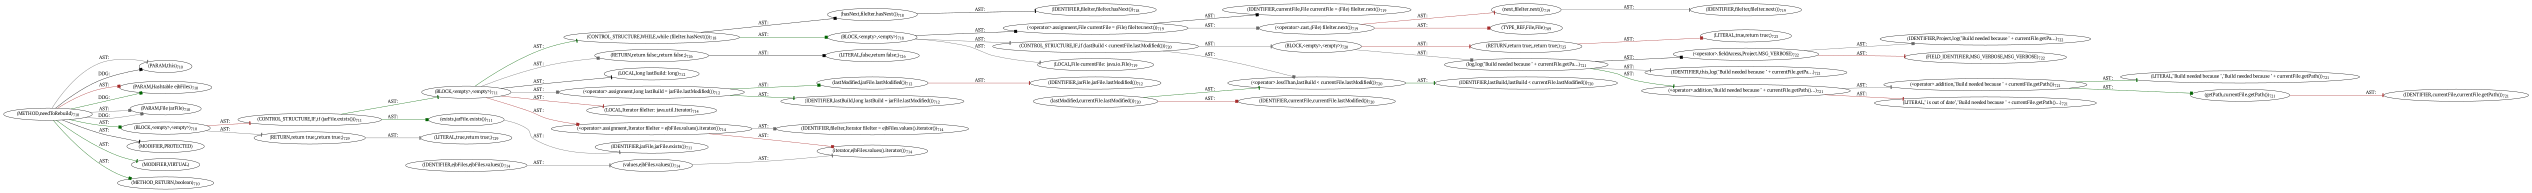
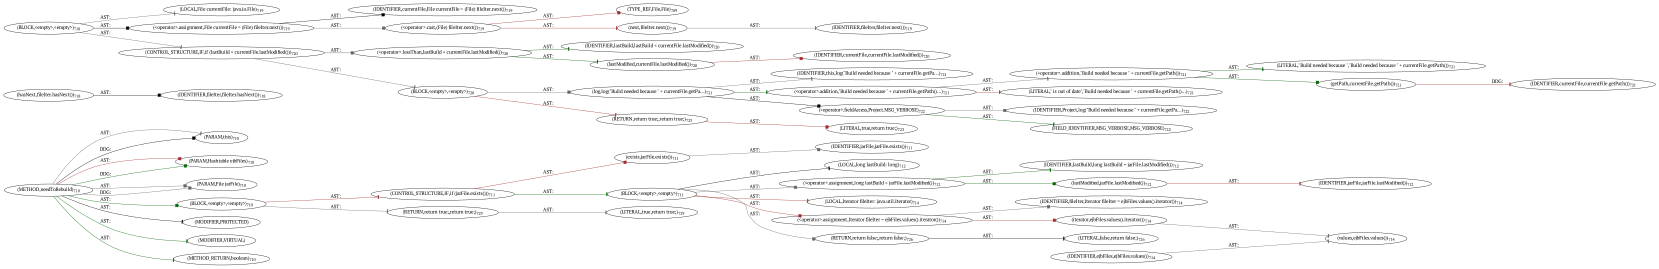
  digraph {
    fontname="PT Serif"
    rankdir=LR
    node [fontname="PT Serif"]
    edge [arrowhead=tee color=gray40 fontname="PT Serif"]
    n1 [label=<(METHOD,needToRebuild)<SUB>710</SUB>>]
    n2 [label=<(PARAM,this)<SUB>710</SUB>>]
    n3 [label=<(PARAM,Hashtable ejbFiles)<SUB>710</SUB>>]
    n4 [label=<(PARAM,File jarFile)<SUB>710</SUB>>]
    n5 [label=<(BLOCK,&lt;empty&gt;,&lt;empty&gt;)<SUB>710</SUB>>]
    n6 [label=<(MODIFIER,PROTECTED)>]
    n7 [label=<(MODIFIER,VIRTUAL)>]
    n8 [label=<(METHOD_RETURN,boolean)<SUB>710</SUB>>]
    n9 [label=<(CONTROL_STRUCTURE,IF,if (jarFile.exists()))<SUB>711</SUB>>]
    n10 [label=<(RETURN,return true;,return true;)<SUB>729</SUB>>]
    n11 [label=<(exists,jarFile.exists())<SUB>711</SUB>>]
    n12 [label=<(BLOCK,&lt;empty&gt;,&lt;empty&gt;)<SUB>711</SUB>>]
    n13 [label=<(LITERAL,true,return true;)<SUB>729</SUB>>]
    n14 [label=<(IDENTIFIER,jarFile,jarFile.exists())<SUB>711</SUB>>]
    n15 [label=<(LOCAL,long lastBuild: long)<SUB>712</SUB>>]
    n16 [label=<(&lt;operator&gt;.assignment,long lastBuild = jarFile.lastModified())<SUB>712</SUB>>]
    n17 [label=<(LOCAL,Iterator fileIter: java.util.Iterator)<SUB>714</SUB>>]
    n18 [label=<(&lt;operator&gt;.assignment,Iterator fileIter = ejbFiles.values().iterator())<SUB>714</SUB>>]
-   n19 [label=<(CONTROL_STRUCTURE,WHILE,while (fileIter.hasNext()))<SUB>718</SUB>>]
    n20 [label=<(RETURN,return false;,return false;)<SUB>726</SUB>>]
    n21 [label=<(IDENTIFIER,lastBuild,long lastBuild = jarFile.lastModified())<SUB>712</SUB>>]
    n22 [label=<(lastModified,jarFile.lastModified())<SUB>712</SUB>>]
    n23 [label=<(IDENTIFIER,fileIter,Iterator fileIter = ejbFiles.values().iterator())<SUB>714</SUB>>]
    n24 [label=<(iterator,ejbFiles.values().iterator())<SUB>714</SUB>>]
    n25 [label=<(hasNext,fileIter.hasNext())<SUB>718</SUB>>]
    n26 [label=<(BLOCK,&lt;empty&gt;,&lt;empty&gt;)<SUB>718</SUB>>]
    n27 [label=<(LITERAL,false,return false;)<SUB>726</SUB>>]
    n28 [label=<(IDENTIFIER,jarFile,jarFile.lastModified())<SUB>712</SUB>>]
    n29 [label=<(values,ejbFiles.values())<SUB>714</SUB>>]
    n30 [label=<(IDENTIFIER,ejbFiles,ejbFiles.values())<SUB>714</SUB>>]
    n31 [label=<(IDENTIFIER,fileIter,fileIter.hasNext())<SUB>718</SUB>>]
    n32 [label=<(LOCAL,File currentFile: java.io.File)<SUB>719</SUB>>]
    n33 [label=<(&lt;operator&gt;.assignment,File currentFile = (File) fileIter.next())<SUB>719</SUB>>]
    n34 [label=<(CONTROL_STRUCTURE,IF,if (lastBuild &lt; currentFile.lastModified()))<SUB>720</SUB>>]
    n35 [label=<(IDENTIFIER,currentFile,File currentFile = (File) fileIter.next())<SUB>719</SUB>>]
    n36 [label=<(&lt;operator&gt;.cast,(File) fileIter.next())<SUB>719</SUB>>]
    n37 [label=<(&lt;operator&gt;.lessThan,lastBuild &lt; currentFile.lastModified())<SUB>720</SUB>>]
    n38 [label=<(BLOCK,&lt;empty&gt;,&lt;empty&gt;)<SUB>720</SUB>>]
    n39 [label=<(TYPE_REF,File,File)<SUB>709</SUB>>]
    n40 [label=<(next,fileIter.next())<SUB>719</SUB>>]
    n41 [label=<(IDENTIFIER,fileIter,fileIter.next())<SUB>719</SUB>>]
    n42 [label=<(IDENTIFIER,lastBuild,lastBuild &lt; currentFile.lastModified())<SUB>720</SUB>>]
    n43 [label=<(lastModified,currentFile.lastModified())<SUB>720</SUB>>]
    n44 [label=<(log,log(&quot;Build needed because &quot; + currentFile.getPa...)<SUB>721</SUB>>]
    n45 [label=<(RETURN,return true;,return true;)<SUB>723</SUB>>]
    n46 [label=<(IDENTIFIER,currentFile,currentFile.lastModified())<SUB>720</SUB>>]
    n47 [label=<(IDENTIFIER,this,log(&quot;Build needed because &quot; + currentFile.getPa...)<SUB>721</SUB>>]
    n48 [label=<(&lt;operator&gt;.addition,&quot;Build needed because &quot; + currentFile.getPath()...)<SUB>721</SUB>>]
    n49 [label=<(&lt;operator&gt;.fieldAccess,Project.MSG_VERBOSE)<SUB>722</SUB>>]
    n50 [label=<(LITERAL,true,return true;)<SUB>723</SUB>>]
    n51 [label=<(&lt;operator&gt;.addition,&quot;Build needed because &quot; + currentFile.getPath())<SUB>721</SUB>>]
    n52 [label=<(LITERAL,&quot; is out of date&quot;,&quot;Build needed because &quot; + currentFile.getPath()...)<SUB>721</SUB>>]
    n53 [label=<(IDENTIFIER,Project,log(&quot;Build needed because &quot; + currentFile.getPa...)<SUB>722</SUB>>]
    n54 [label=<(FIELD_IDENTIFIER,MSG_VERBOSE,MSG_VERBOSE)<SUB>722</SUB>>]
    n55 [label=<(LITERAL,&quot;Build needed because &quot;,&quot;Build needed because &quot; + currentFile.getPath())<SUB>721</SUB>>]
    n56 [label=<(getPath,currentFile.getPath())<SUB>721</SUB>>]
    n57 [label=<(IDENTIFIER,currentFile,currentFile.getPath())<SUB>721</SUB>>]
    n1 -> n2 [label="AST: "]
    n1 -> n2 [arrowhead=box color=black label="DDG: "]
    n1 -> n3 [arrowhead=box color=brown label="AST: "]
    n1 -> n3 [arrowhead=box color=darkgreen label="DDG: "]
    n1 -> n4 [arrowhead=box label="AST: "]
    n1 -> n4 [arrowhead=box label="DDG: "]
    n1 -> n5 [arrowhead=box color=darkgreen label="AST: "]
    n1 -> n6 [color=black label="AST: "]
    n1 -> n7 [color=darkgreen label="AST: "]
-   n1 -> n8 [arrowhead=box color=darkgreen label="AST: "]
+   n1 -> n8 [color=darkgreen label="AST: "]
    n5 -> n9 [color=brown label="AST: "]
    n5 -> n10 [label="AST: "]
-   n9 -> n11 [arrowhead=box color=darkgreen label="AST: "]
+   n9 -> n11 [arrowhead=box color=brown label="AST: "]
    n9 -> n12 [color=darkgreen label="AST: "]
    n10 -> n13 [label="AST: "]
-   n11 -> n14 [label="AST: "]
+   n11 -> n14 [arrowhead=box label="AST: "]
    n12 -> n15 [color=black label="AST: "]
    n12 -> n16 [arrowhead=box label="AST: "]
    n12 -> n17 [color=brown label="AST: "]
    n12 -> n18 [arrowhead=box color=brown label="AST: "]
-   n12 -> n19 [color=darkgreen label="AST: "]
    n12 -> n20 [arrowhead=box label="AST: "]
    n16 -> n21 [color=darkgreen label="AST: "]
    n16 -> n22 [arrowhead=box color=darkgreen label="AST: "]
    n18 -> n23 [arrowhead=box label="AST: "]
    n18 -> n24 [arrowhead=box color=brown label="AST: "]
-   n19 -> n25 [arrowhead=box color=black label="AST: "]
-   n19 -> n26 [arrowhead=box color=darkgreen label="AST: "]
-   n20 -> n27 [arrowhead=box color=black label="AST: "]
+   n20 -> n27 [color=black label="AST: "]
    n22 -> n28 [color=brown label="AST: "]
-   n29 -> n24 [label="AST: "]
-   n25 -> n31 [color=black label="AST: "]
+   n24 -> n29 [label="AST: "]
+   n25 -> n31 [arrowhead=box color=black label="AST: "]
    n26 -> n32 [label="AST: "]
    n26 -> n33 [arrowhead=box color=black label="AST: "]
    n26 -> n34 [label="AST: "]
    n30 -> n29 [label="AST: "]
    n33 -> n35 [arrowhead=box color=black label="AST: "]
    n33 -> n36 [arrowhead=box label="AST: "]
    n34 -> n37 [arrowhead=box label="AST: "]
    n34 -> n38 [label="AST: "]
    n36 -> n39 [arrowhead=box color=brown label="AST: "]
    n36 -> n40 [color=brown label="AST: "]
    n37 -> n42 [color=darkgreen label="AST: "]
-   n43 -> n37 [color=darkgreen label="AST: "]
+   n37 -> n43 [color=darkgreen label="AST: "]
    n38 -> n44 [arrowhead=box label="AST: "]
    n38 -> n45 [color=brown label="AST: "]
    n40 -> n41 [label="AST: "]
    n43 -> n46 [arrowhead=box color=brown label="AST: "]
    n44 -> n47 [label="AST: "]
    n44 -> n48 [color=darkgreen label="AST: "]
    n44 -> n49 [arrowhead=box color=black label="AST: "]
    n45 -> n50 [arrowhead=box color=brown label="AST: "]
    n48 -> n51 [label="AST: "]
    n48 -> n52 [color=brown label="AST: "]
    n49 -> n53 [arrowhead=box label="AST: "]
-   n49 -> n54 [color=brown label="AST: "]
+   n49 -> n54 [color=darkgreen label="AST: "]
    n51 -> n55 [color=darkgreen label="AST: "]
    n51 -> n56 [arrowhead=box color=darkgreen label="AST: "]
-   n56 -> n57 [color=brown label="AST: "]
+   n56 -> n57 [color=brown label="DDG: "]
  }
